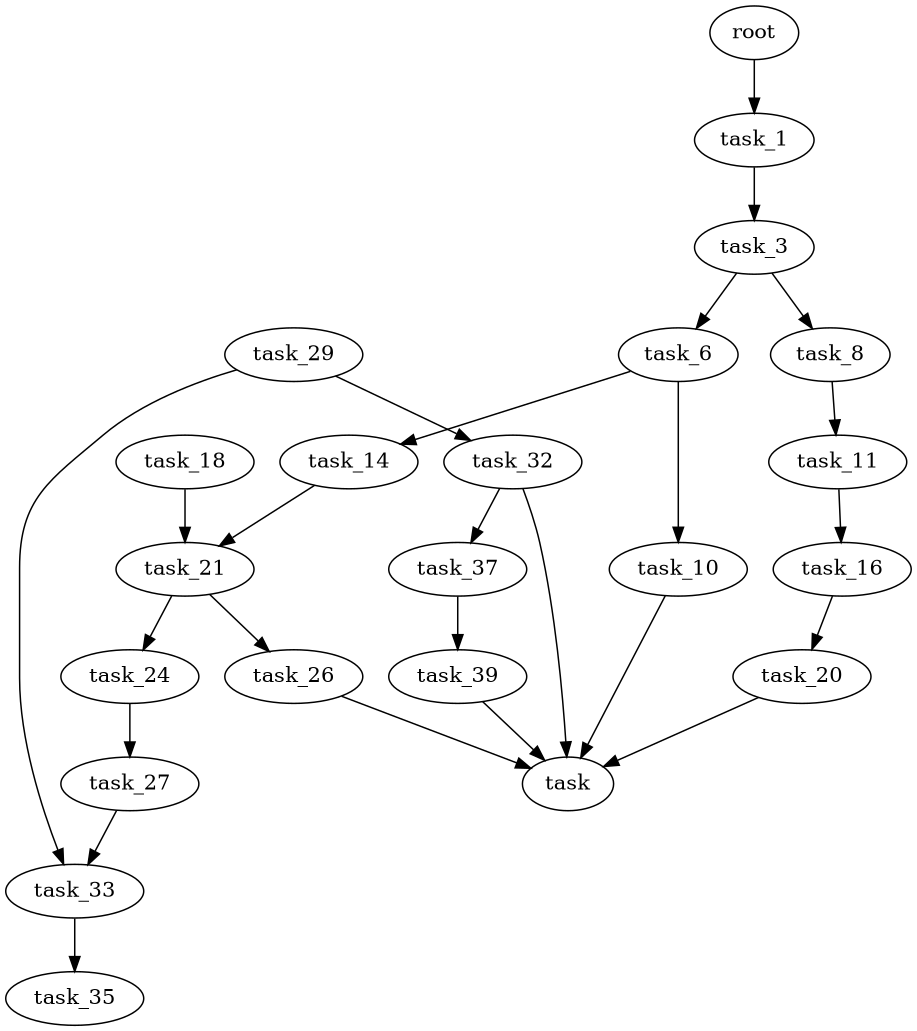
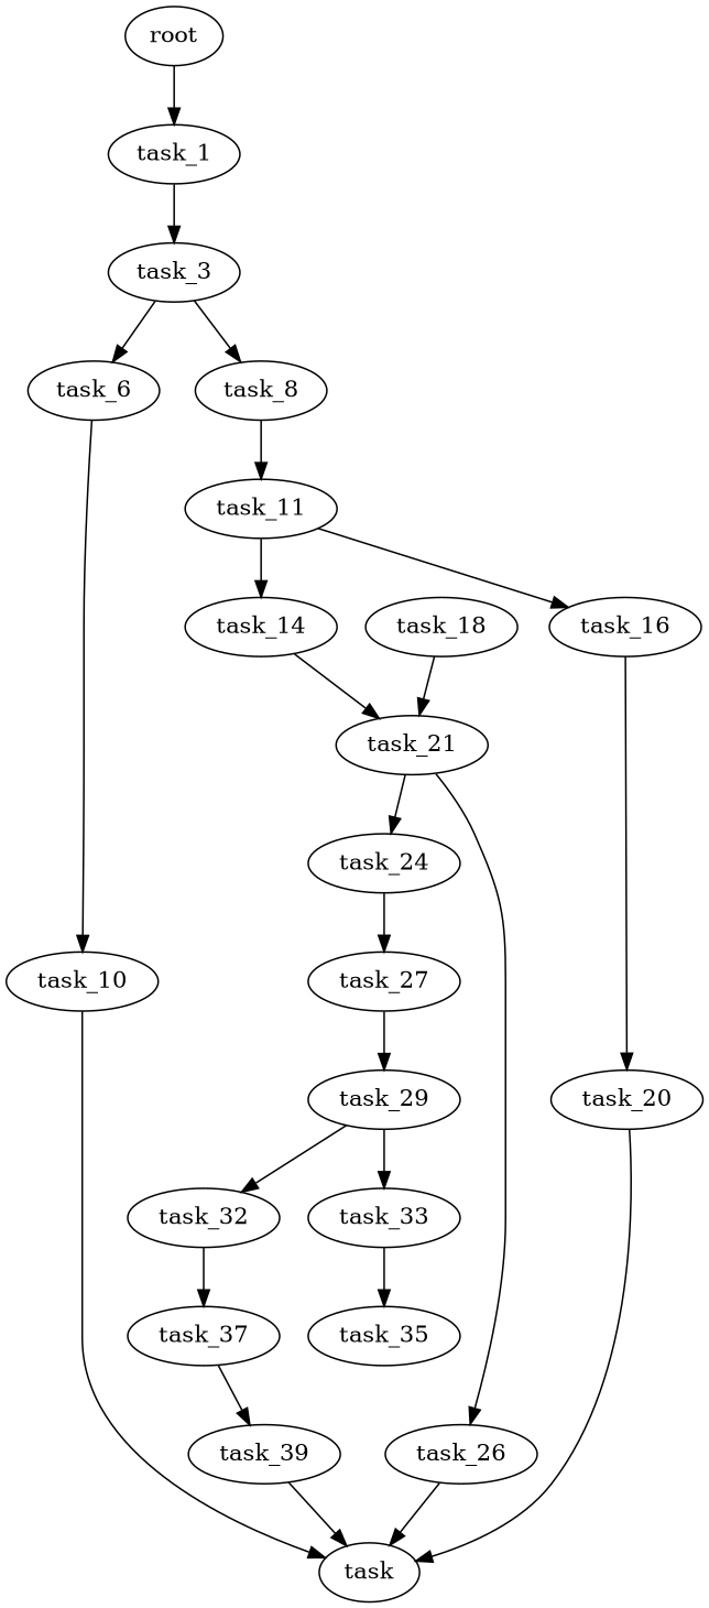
  digraph {
    root
    task_1
    task_3
    task_6
    task_8
    task_10
    task_11
    n8 [label=task]
    task_14
    task_16
    task_21
    task_20
    task_18
    task_24
    task_26
    task_27
    task_29
    task_32
    task_33
    task_37
    task_35
    task_39
    root -> task_1
    task_1 -> task_3
    task_3 -> task_6
    task_3 -> task_8
    task_6 -> task_10
    task_8 -> task_11
    task_10 -> n8
-   task_6 -> task_14
+   task_11 -> task_14
    task_11 -> task_16
    task_14 -> task_21
    task_16 -> task_20
    task_21 -> task_24
    task_21 -> task_26
    task_20 -> n8
    task_18 -> task_21
    task_24 -> task_27
    task_26 -> n8
-   task_27 -> task_33
+   task_27 -> task_29
    task_29 -> task_32
    task_29 -> task_33
-   task_32 -> n8
    task_32 -> task_37
    task_33 -> task_35
    task_37 -> task_39
    task_39 -> n8
  }
